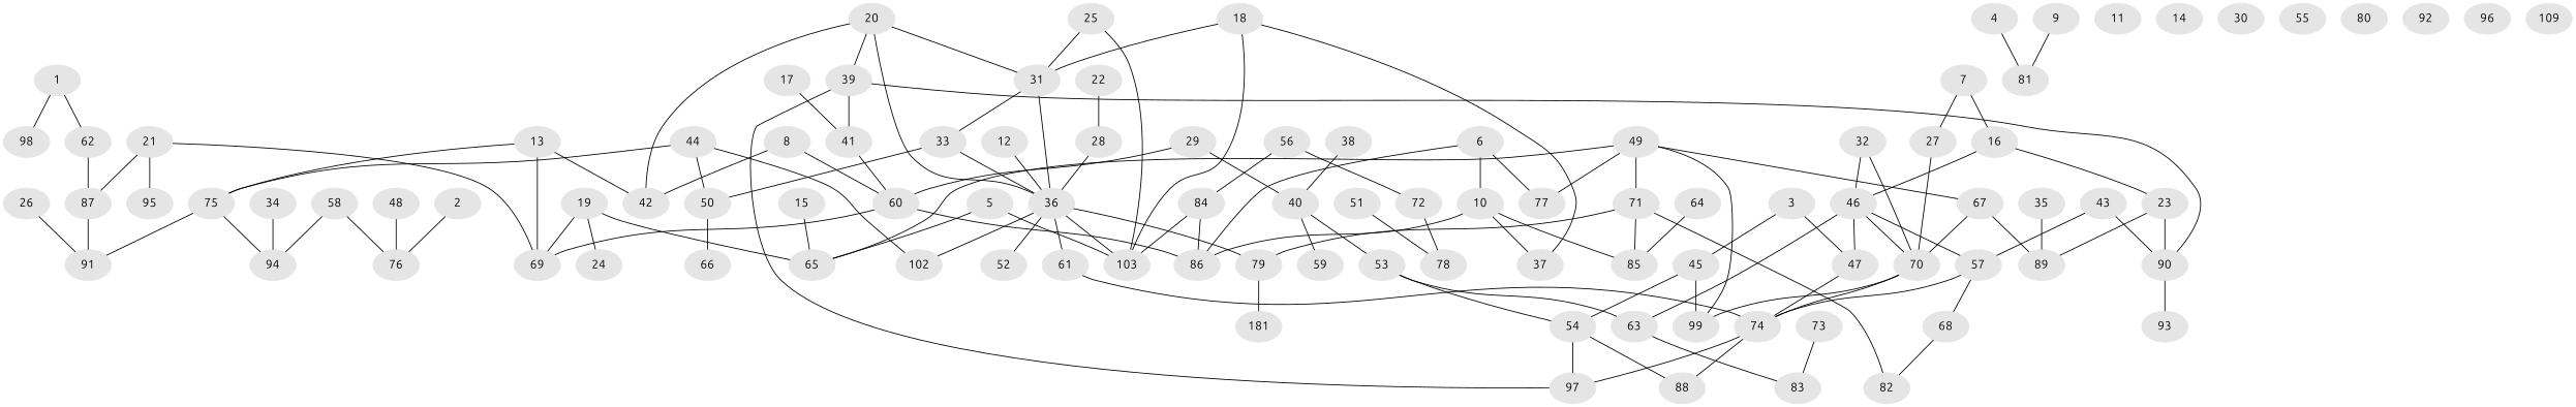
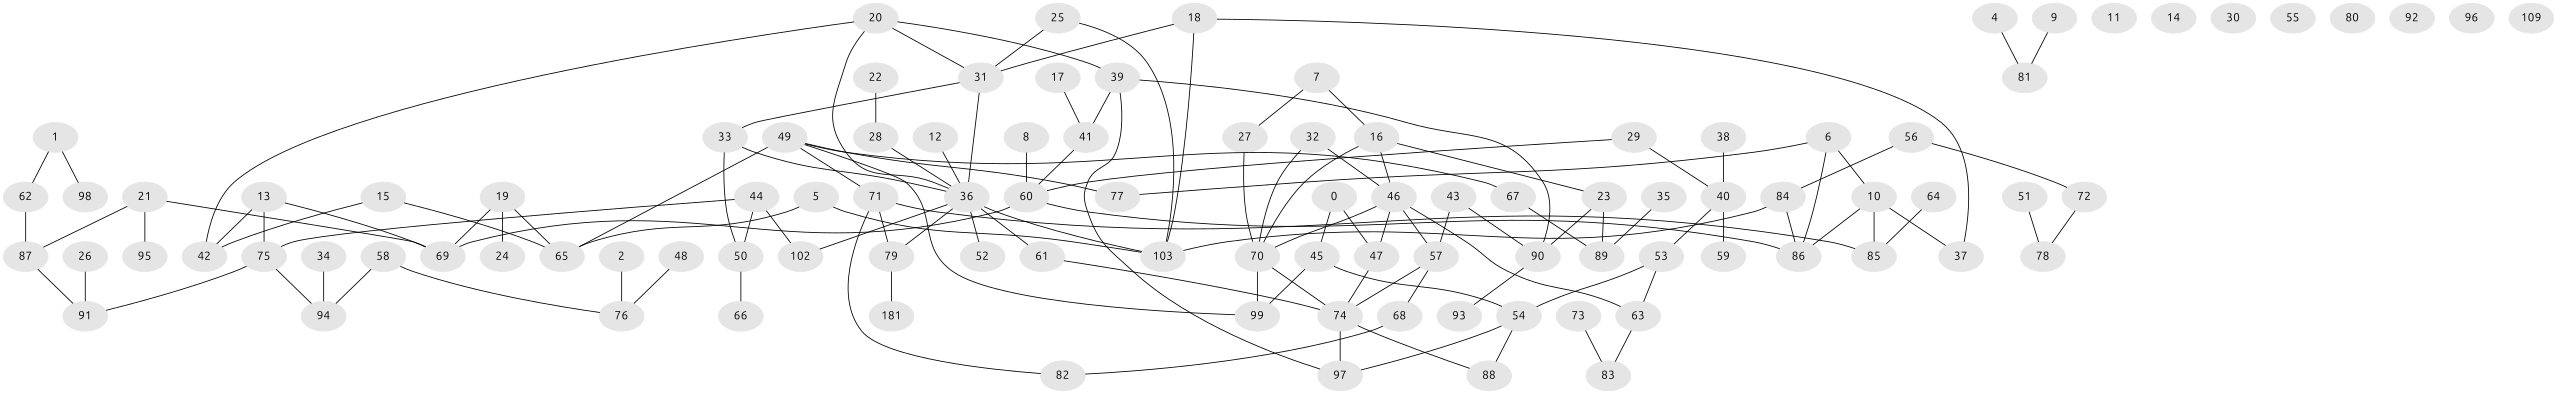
  graph {
    fontname=Ubuntu
    node [color=gray90 fontname=Ubuntu style=filled]
    edge [fontname=Ubuntu]
    1
    62
    98
    87
    2
    76
-   3
+   3 [label=0]
    45
    47
    54
    99
    74
    4
    81
    5
    103
    65
    6
    10
    77
    86
    37
    85
    7
    16
    27
    23
    46
    70
    8
    42
    60
    69
    9
    25
    31
    11
    12
    36
    52
    61
    79
    102
    13
    75
    91
    94
    14
    15
    89
    90
    57
    63
    17
    41
    18
    33
    19
    24
    20
    39
    97
    21
    95
    22
    28
    93
    26
    29
    40
    53
    59
    30
    50
    32
    66
    34
    35
    n79 [label=181]
    38
    43
    68
    44
    88
    83
    48
    49
    67
    71
    82
    51
    78
    55
    56
    72
    84
    58
    64
    73
    80
    92
    96
    n103 [label=109]
    1 -- 62
    1 -- 98
    62 -- 87
    87 -- 91
    2 -- 76
    3 -- 45
    3 -- 47
    45 -- 54
    45 -- 99
    47 -- 74
    54 -- 97
    54 -- 88
    74 -- 97
    74 -- 88
    4 -- 81
    5 -- 103
    5 -- 65
    6 -- 10
    6 -- 77
    6 -- 86
    10 -- 86
    10 -- 37
    10 -- 85
    7 -- 16
    7 -- 27
    16 -- 23
    16 -- 46
    27 -- 70
    23 -- 89
    23 -- 90
    46 -- 47
    46 -- 70
    46 -- 57
    46 -- 63
    70 -- 99
    70 -- 74
-   8 -- 42
+   15 -- 42
    8 -- 60
    60 -- 86
    60 -- 69
    9 -- 81
    25 -- 103
    25 -- 31
    31 -- 36
    31 -- 33
    12 -- 36
    36 -- 103
    36 -- 52
    36 -- 61
    36 -- 79
    36 -- 102
    61 -- 74
    79 -- n79
    13 -- 42
    13 -- 69
    13 -- 75
    75 -- 91
    75 -- 94
    15 -- 65
    90 -- 93
    57 -- 74
    57 -- 68
    63 -- 83
    17 -- 41
    41 -- 60
    18 -- 103
    18 -- 37
    18 -- 31
    33 -- 36
    33 -- 50
    19 -- 65
    19 -- 69
    19 -- 24
    20 -- 42
    20 -- 31
    20 -- 36
    20 -- 39
    39 -- 90
    39 -- 41
    39 -- 97
    21 -- 87
    21 -- 69
    21 -- 95
    22 -- 28
    28 -- 36
    26 -- 91
    29 -- 60
    29 -- 40
    40 -- 53
    40 -- 59
    53 -- 54
    53 -- 63
    50 -- 66
    32 -- 46
    32 -- 70
    34 -- 94
    35 -- 89
    38 -- 40
    43 -- 90
    43 -- 57
    68 -- 82
    44 -- 102
    44 -- 75
    44 -- 50
    48 -- 76
    49 -- 99
    49 -- 65
    49 -- 77
    49 -- 67
    49 -- 71
-   67 -- 70
+   16 -- 70
    67 -- 89
    71 -- 85
    71 -- 79
    71 -- 82
    51 -- 78
    56 -- 72
    56 -- 84
    72 -- 78
    84 -- 103
    84 -- 86
    58 -- 76
    58 -- 94
    64 -- 85
    73 -- 83
  }
